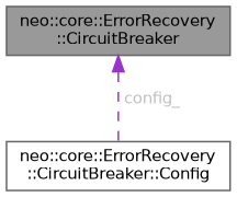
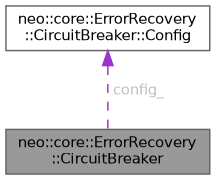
  digraph {
    node [color=gray40 fontname=Helvetica fontsize=10 shape=box style=filled]
    n1 [fillcolor=grey60 fontcolor=black height=0.2 label="neo::core::ErrorRecovery\l::CircuitBreaker" width=0.4]
    n2 [fillcolor=white height=0.2 label="neo::core::ErrorRecovery\l::CircuitBreaker::Config" width=0.4]
-   n1 -> n2 [color=darkorchid3 dir=back fontcolor=grey fontname=Helvetica fontsize=10 label=<<TABLE CELLBORDER="0" BORDER="0"><TR><TD VALIGN="top" ALIGN="LEFT" CELLPADDING="1" CELLSPACING="0">config_</TD></TR> </TABLE>> labelfontname=Helvetica labelfontsize=10 style=dashed]
+   n2 -> n1 [color=darkorchid3 dir=back fontcolor=grey fontname=Helvetica fontsize=10 label=<<TABLE CELLBORDER="0" BORDER="0"><TR><TD VALIGN="top" ALIGN="LEFT" CELLPADDING="1" CELLSPACING="0">config_</TD></TR> </TABLE>> labelfontname=Helvetica labelfontsize=10 style=dashed]
  }
